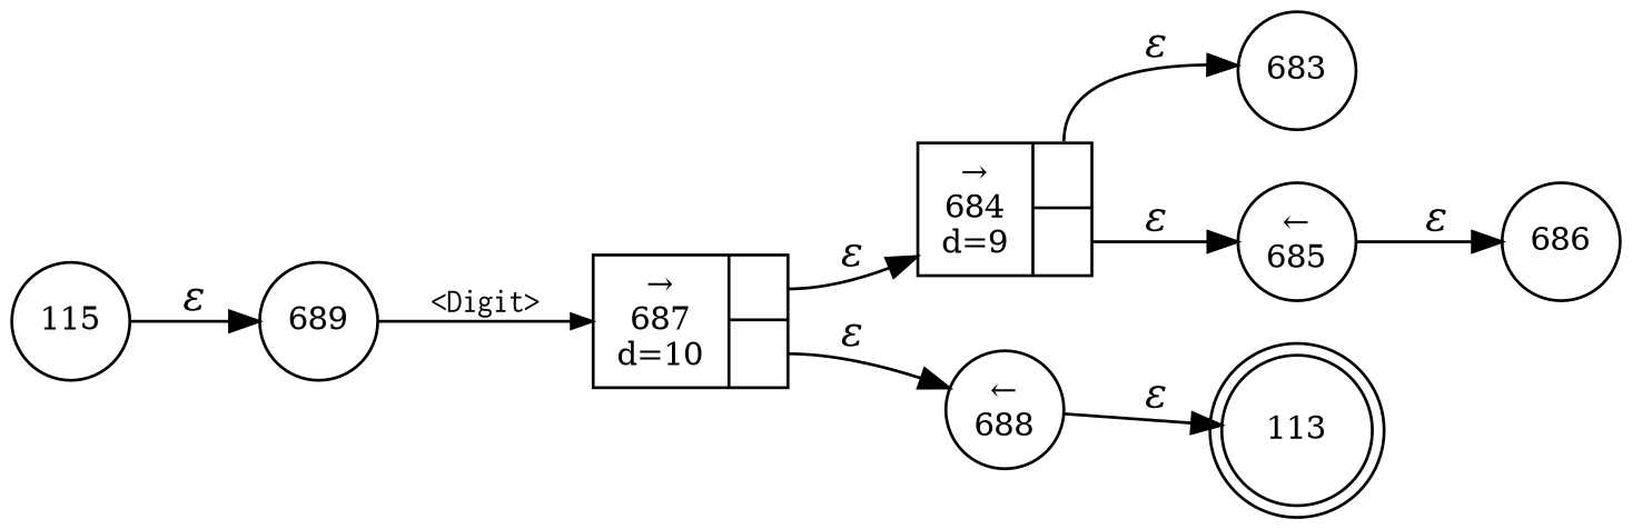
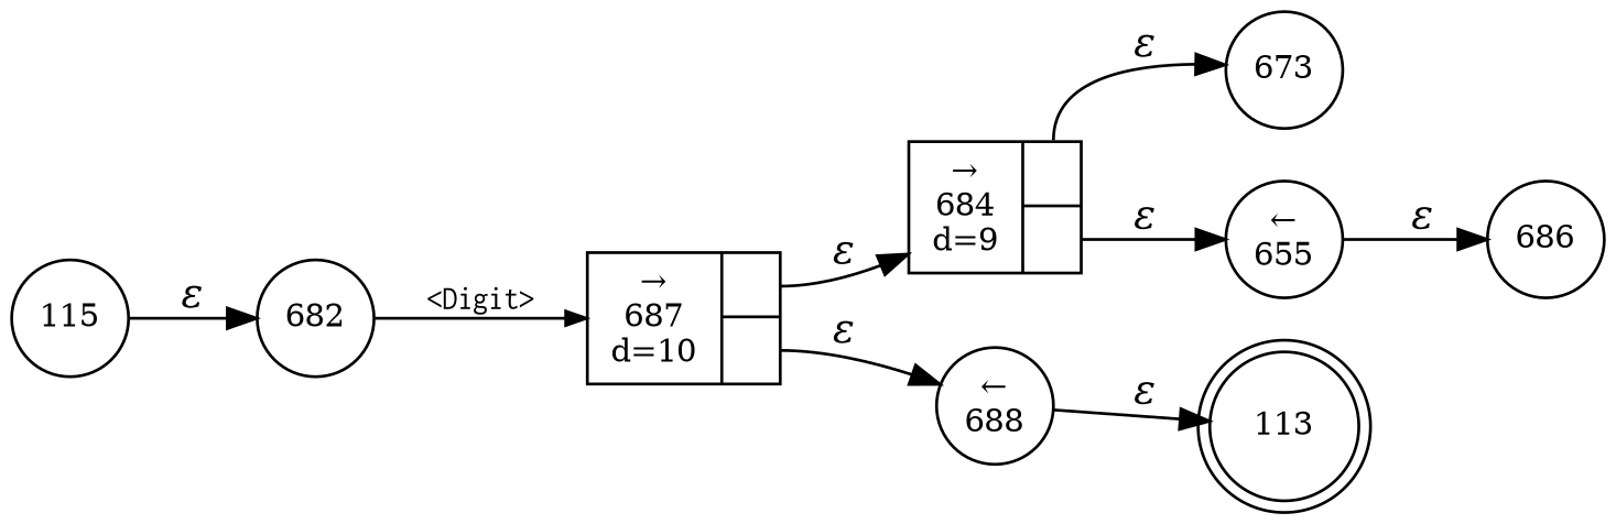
  digraph {
    rankdir=LR
    node [fixedsize=true fontsize=11 shape=circle peripheries=1]
    edge [fontname="Times-Italic"]
    n1 [label=113 shape=doublecircle width=.6 peripheries=""]
    n2 [label="&larr;\n688" width=.55]
    n3 [label=115 width=.55]
-   n4 [label=689 width=.55]
+   n4 [label=682 width=.55]
    n5 [fixedsize=false label="{&rarr;\n687\nd=10|{<p0>|<p1>}}" shape=record]
    n6 [fixedsize=false label="{&rarr;\n684\nd=9|{<p0>|<p1>}}" shape=record]
-   n7 [label=683 width=.55]
-   n8 [label="&larr;\n685" width=.55]
+   n7 [label=673 width=.55]
+   n8 [label="&larr;\n655" width=.55]
    n9 [label=686 width=.55]
    n2 -> n1 [label="&epsilon;"]
    n3 -> n4 [label="&epsilon;"]
    n4 -> n5 [arrowhead=normal arrowsize=.7 fontname=Courier fontsize=11 label="<Digit>"]
    n5 -> n2 [label="&epsilon;" tailport=p1]
    n5 -> n6 [label="&epsilon;" tailport=p0]
    n6 -> n7 [label="&epsilon;" tailport=p0]
    n6 -> n8 [label="&epsilon;" tailport=p1]
    n8 -> n9 [label="&epsilon;"]
  }
